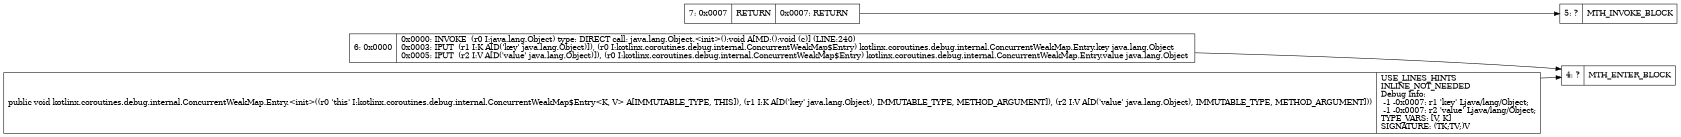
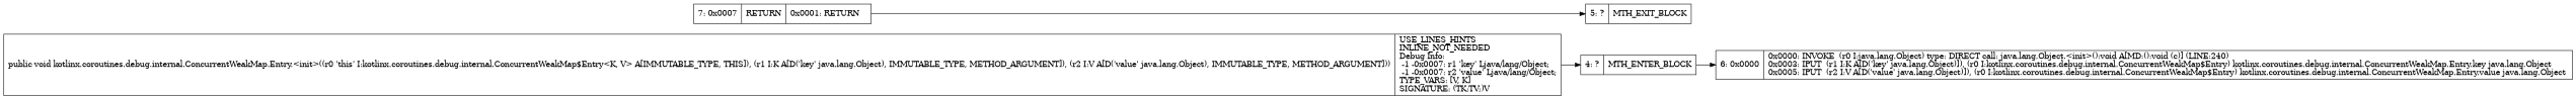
  digraph {
    rankdir=LR
    node [shape=record]
    n1 [label="{4\:\ ?|MTH_ENTER_BLOCK\l}"]
    n2 [label="{6\:\ 0x0000|0x0000: INVOKE  (r0 I:java.lang.Object) type: DIRECT call: java.lang.Object.\<init\>():void A[MD:():void (c)] (LINE:240)\l0x0003: IPUT  (r1 I:K A[D('key' java.lang.Object)]), (r0 I:kotlinx.coroutines.debug.internal.ConcurrentWeakMap$Entry) kotlinx.coroutines.debug.internal.ConcurrentWeakMap.Entry.key java.lang.Object \l0x0005: IPUT  (r2 I:V A[D('value' java.lang.Object)]), (r0 I:kotlinx.coroutines.debug.internal.ConcurrentWeakMap$Entry) kotlinx.coroutines.debug.internal.ConcurrentWeakMap.Entry.value java.lang.Object \l}"]
-   n3 [label="{7\:\ 0x0007|RETURN\l|0x0007: RETURN   \l}"]
-   n4 [label="{5\:\ ?|MTH_INVOKE_BLOCK\l}"]
+   n3 [label="{7\:\ 0x0007|RETURN\l|0x0001: RETURN   \l}"]
+   n4 [label="{5\:\ ?|MTH_EXIT_BLOCK\l}"]
    n5 [label="{public void kotlinx.coroutines.debug.internal.ConcurrentWeakMap.Entry.\<init\>((r0 'this' I:kotlinx.coroutines.debug.internal.ConcurrentWeakMap$Entry\<K, V\> A[IMMUTABLE_TYPE, THIS]), (r1 I:K A[D('key' java.lang.Object), IMMUTABLE_TYPE, METHOD_ARGUMENT]), (r2 I:V A[D('value' java.lang.Object), IMMUTABLE_TYPE, METHOD_ARGUMENT]))  | USE_LINES_HINTS\lINLINE_NOT_NEEDED\lDebug Info:\l  \-1 \-0x0007: r1 'key' Ljava\/lang\/Object;\l  \-1 \-0x0007: r2 'value' Ljava\/lang\/Object;\lTYPE_VARS: [V, K]\lSIGNATURE: (TK;TV;)V\l}"]
-   n2 -> n1
+   n1 -> n2
    n3 -> n4
    n5 -> n1
  }
